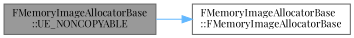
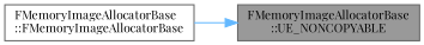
  digraph {
    rankdir=LR
    fontname="Playfair Display"
    node [fontname="Playfair Display" fontsize=10 shape=box style=filled]
    n1 [color=gray40 fillcolor=grey60 fontcolor=black height=0.2 label="FMemoryImageAllocatorBase\l::UE_NONCOPYABLE" width=0.4]
    n2 [color=grey40 fillcolor=white height=0.2 label="FMemoryImageAllocatorBase\l::FMemoryImageAllocatorBase" width=0.4]
-   n1 -> n2 [color=steelblue1 fontname="Playfair Display" fontsize=10 labelfontname=Helvetica labelfontsize=10 style=solid]
+   n2 -> n1 [color=steelblue1 fontname="Playfair Display" fontsize=10 labelfontname=Helvetica labelfontsize=10 style=solid]
  }
